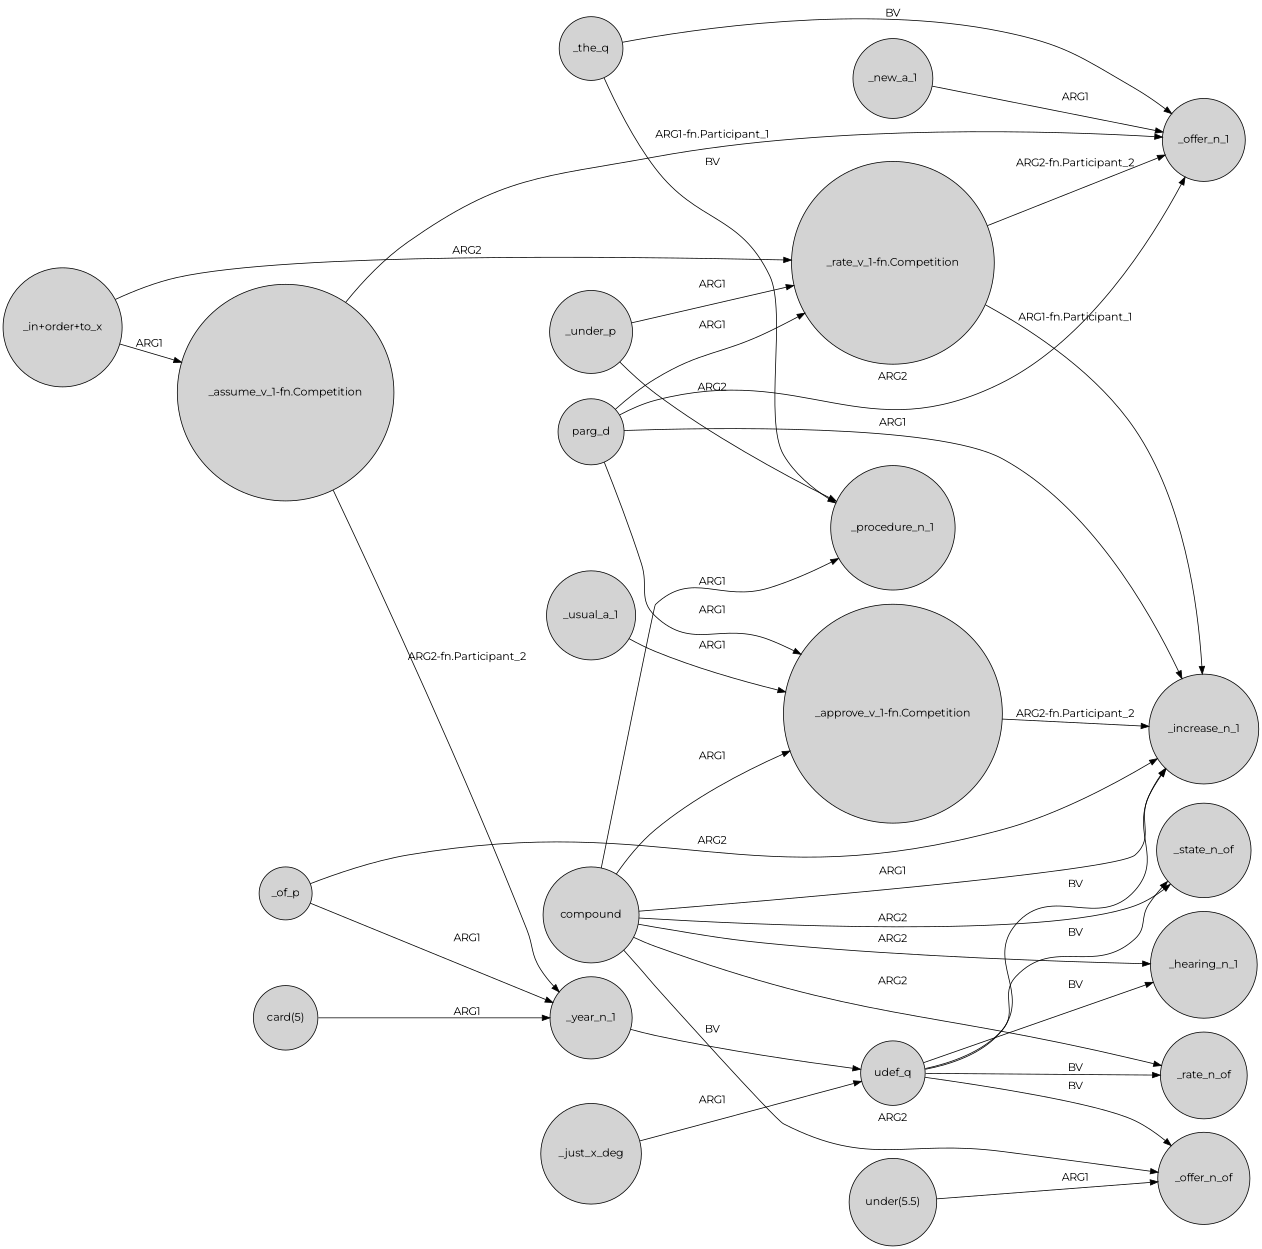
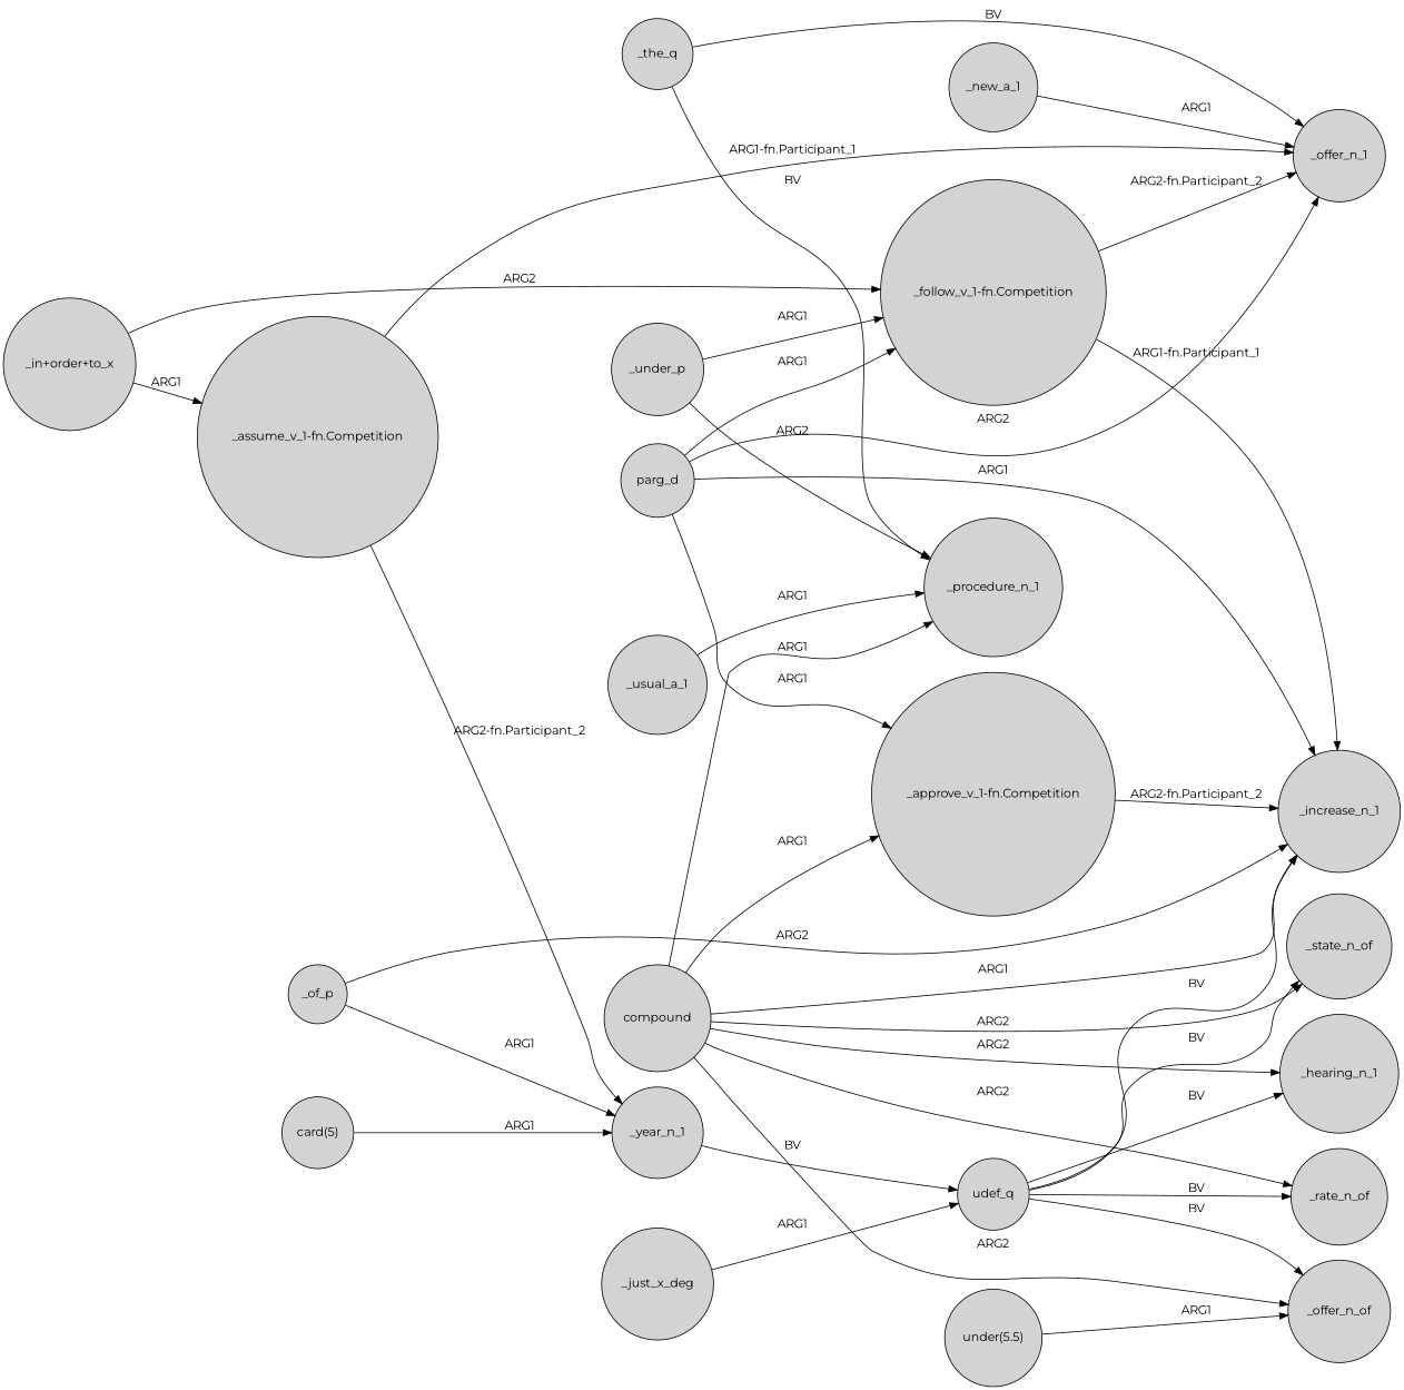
  digraph {
    fontname=Montserrat
    rankdir=LR
    node [fontname=Montserrat shape=circle style=filled]
    edge [fontname=Montserrat]
-   "_follow_v_1-fn.Competition" [label="_rate_v_1-fn.Competition"]
+   "_follow_v_1-fn.Competition"
    _offer_n_1
    _increase_n_1
    parg_d
    "_approve_v_1-fn.Competition"
    compound
    _procedure_n_1
    _rate_n_of
    _state_n_of
    _hearing_n_1
    n11 [label=_offer_n_of]
    _under_p
    "_assume_v_1-fn.Competition"
    _year_n_1
    udef_q
    _of_p
    "_in+order+to_x"
    _new_a_1
    _the_q
    _usual_a_1
    "card(5)"
    n22 [label="under(5.5)"]
    _just_x_deg
    "_follow_v_1-fn.Competition" -> _offer_n_1 [label="ARG2-fn.Participant_2"]
    "_follow_v_1-fn.Competition" -> _increase_n_1 [label="ARG1-fn.Participant_1"]
    parg_d -> "_follow_v_1-fn.Competition" [label=ARG1]
    parg_d -> _offer_n_1 [label=ARG2]
    parg_d -> _increase_n_1 [label=ARG1]
    parg_d -> "_approve_v_1-fn.Competition" [label=ARG1]
    "_approve_v_1-fn.Competition" -> _increase_n_1 [label="ARG2-fn.Participant_2"]
    compound -> _increase_n_1 [label=ARG1]
    compound -> "_approve_v_1-fn.Competition" [label=ARG1]
    compound -> _procedure_n_1 [label=ARG1]
    compound -> _rate_n_of [label=ARG2]
    compound -> _state_n_of [label=ARG2]
    compound -> _hearing_n_1 [label=ARG2]
    compound -> n11 [label=ARG2]
    _under_p -> "_follow_v_1-fn.Competition" [label=ARG1]
    _under_p -> _procedure_n_1 [label=ARG2]
    "_assume_v_1-fn.Competition" -> _offer_n_1 [label="ARG1-fn.Participant_1"]
    "_assume_v_1-fn.Competition" -> _year_n_1 [label="ARG2-fn.Participant_2"]
    _year_n_1 -> udef_q [label=BV]
    udef_q -> _increase_n_1 [label=BV]
    udef_q -> _rate_n_of [label=BV]
    udef_q -> _state_n_of [label=BV]
    udef_q -> _hearing_n_1 [label=BV]
    udef_q -> n11 [label=BV]
    _of_p -> _increase_n_1 [label=ARG2]
    _of_p -> _year_n_1 [label=ARG1]
    "_in+order+to_x" -> "_follow_v_1-fn.Competition" [label=ARG2]
    "_in+order+to_x" -> "_assume_v_1-fn.Competition" [label=ARG1]
    _new_a_1 -> _offer_n_1 [label=ARG1]
    _the_q -> _offer_n_1 [label=BV]
    _the_q -> _procedure_n_1 [label=BV]
-   _usual_a_1 -> "_approve_v_1-fn.Competition" [label=ARG1]
+   _usual_a_1 -> _procedure_n_1 [label=ARG1]
    "card(5)" -> _year_n_1 [label=ARG1]
    n22 -> n11 [label=ARG1]
    _just_x_deg -> udef_q [label=ARG1]
  }
